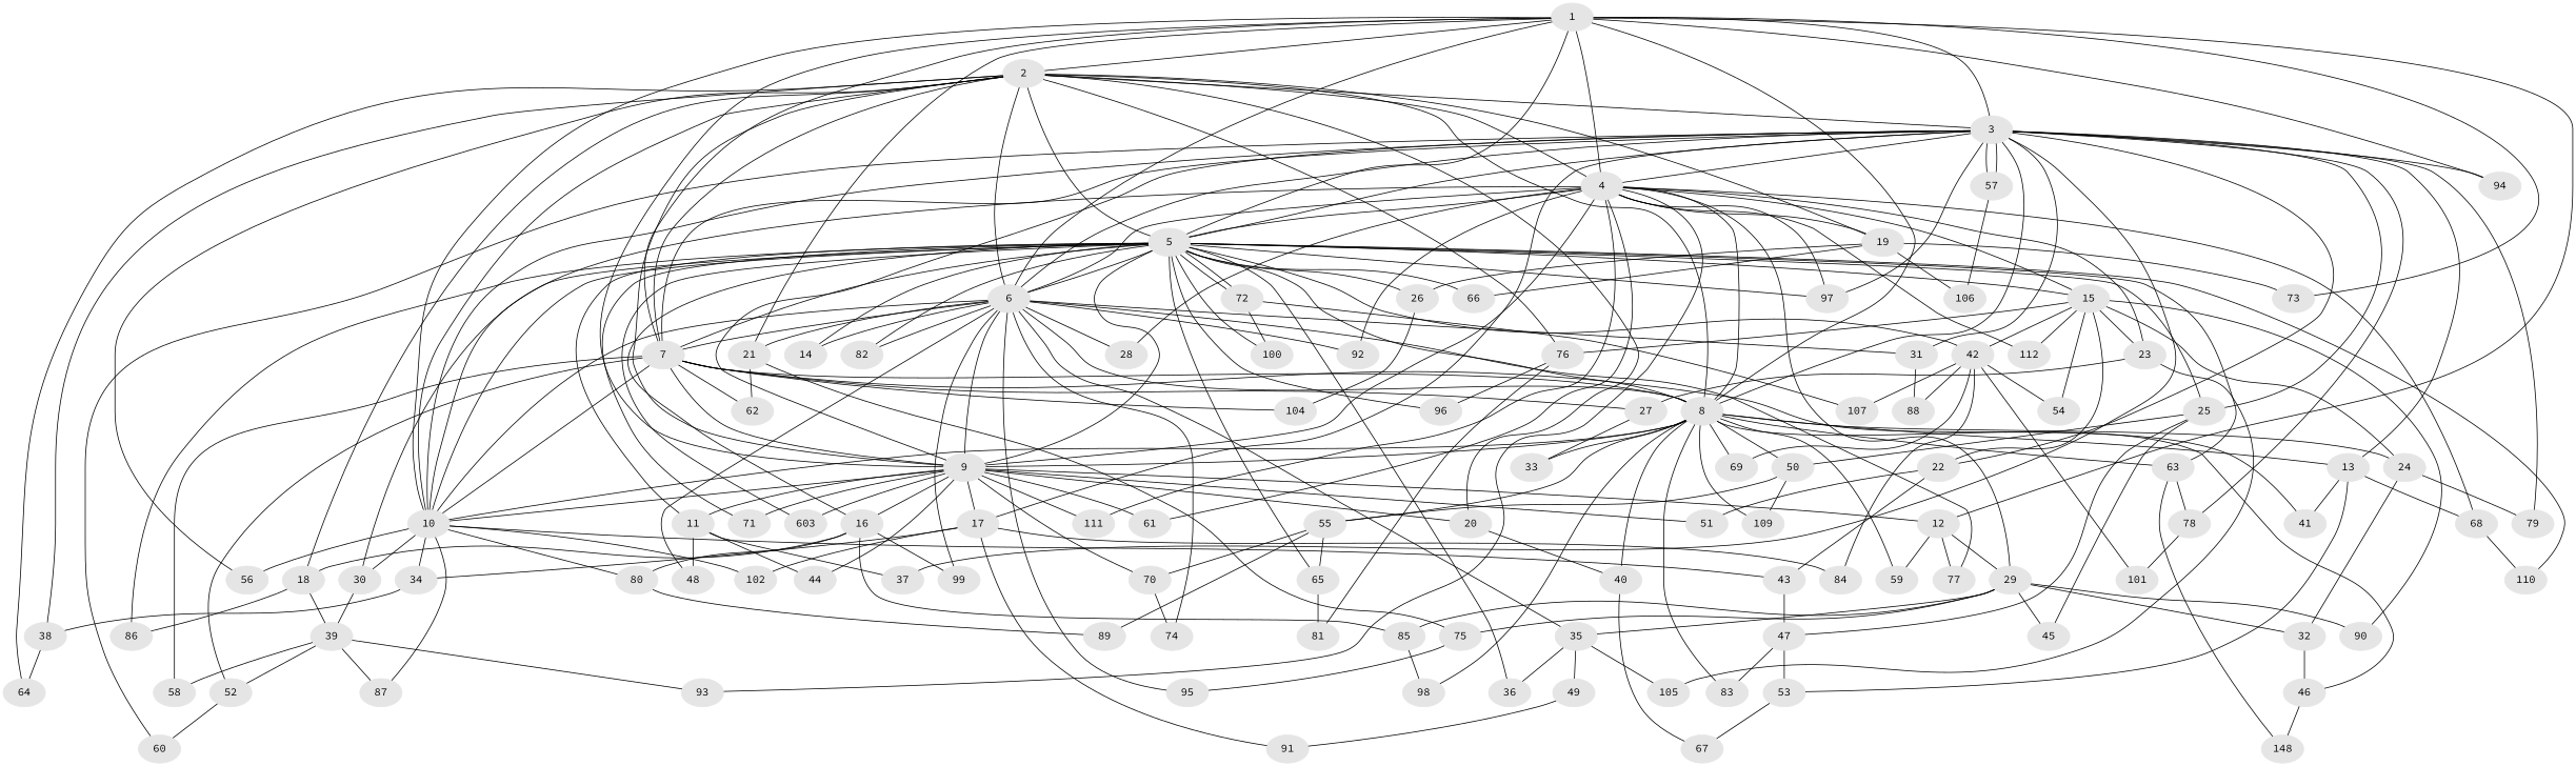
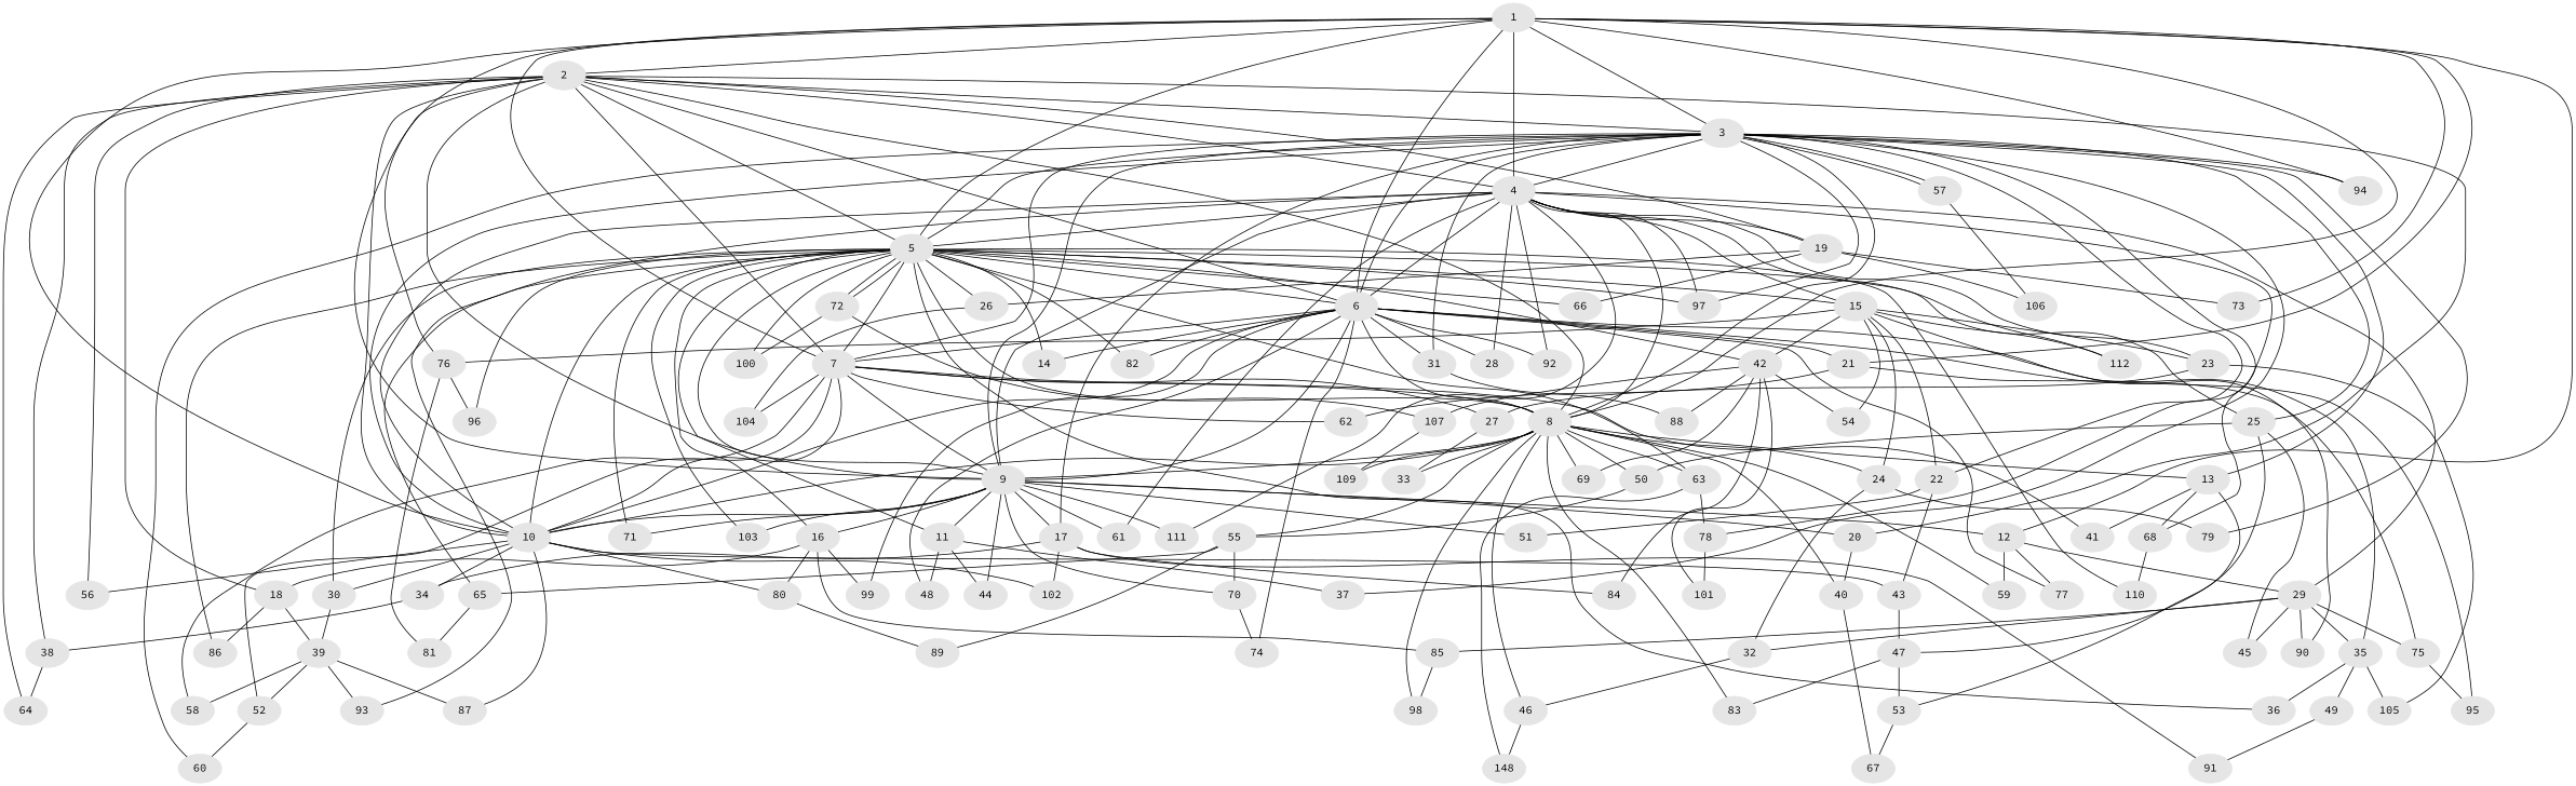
  graph {
    fontname="Source Code Pro"
    node [color=gray90 fontname="Source Code Pro" style=filled]
    edge [fontname="Source Code Pro"]
    1
    2
    3
    4
    5
    6
    7
    8
    9
    10
    12
    21
    73
    94
    18
    19
    20
    38
    56
    64
    76
    13
    17
    22
    25
    31
    37
    57
    60
    78
    79
    97
    15
    23
    28
    29
    61
    68
    92
    93
    111
    112
    11
    14
    16
    26
    30
    36
    42
    63
    65
    66
    71
    72
    82
    86
    96
    100
-   103 [label=603]
+   103
    110
    35
    48
    74
    77
    95
    99
    27
    41
    52
    58
    62
    104
    24
    33
    40
    46
    50
    55
    59
    69
    83
    98
    109
    44
    51
    70
    34
    43
    80
    87
    102
    75
    39
    106
    81
    53
    84
    91
    45
    47
    88
    101
    54
    90
    105
    85
    32
    107
    n109 [label=148]
    49
    67
    89
    1 -- 2
    1 -- 3
    1 -- 4
    1 -- 5
    1 -- 6
    1 -- 7
    1 -- 8
    1 -- 9
    1 -- 10
    1 -- 12
    1 -- 21
    1 -- 73
    1 -- 94
    2 -- 3
    2 -- 4
    2 -- 5
    2 -- 6
    2 -- 7
    2 -- 8
    2 -- 9
    2 -- 10
    2 -- 18
    2 -- 19
    2 -- 20
    2 -- 38
    2 -- 56
    2 -- 64
    2 -- 76
    3 -- 4
    3 -- 5
    3 -- 6
    3 -- 7
    3 -- 8
    3 -- 9
    3 -- 10
    3 -- 94
    3 -- 13
    3 -- 17
    3 -- 22
    3 -- 25
    3 -- 31
    3 -- 37
    3 -- 57
    3 -- 57
    3 -- 60
    3 -- 78
    3 -- 79
    3 -- 97
    4 -- 5
    4 -- 6
    4 -- 8
    4 -- 9
    4 -- 10
    4 -- 19
    4 -- 97
    4 -- 15
    4 -- 23
    4 -- 28
    4 -- 29
    4 -- 61
    4 -- 68
    4 -- 92
    4 -- 93
    4 -- 111
    4 -- 112
    5 -- 6
    5 -- 7
    5 -- 8
    5 -- 9
    5 -- 10
    5 -- 25
    5 -- 97
    5 -- 15
    5 -- 11
    5 -- 14
    5 -- 16
    5 -- 26
    5 -- 30
    5 -- 36
    5 -- 42
    5 -- 63
    5 -- 65
    5 -- 66
    5 -- 71
    5 -- 72
    5 -- 72
    5 -- 82
    5 -- 86
    5 -- 96
    5 -- 100
    5 -- 103
    5 -- 110
    6 -- 7
    6 -- 8
    6 -- 9
    6 -- 10
    6 -- 21
    6 -- 31
    6 -- 28
    6 -- 92
    6 -- 14
    6 -- 82
    6 -- 35
    6 -- 48
    6 -- 74
    6 -- 77
    6 -- 95
    6 -- 99
    7 -- 8
    7 -- 9
    7 -- 10
    7 -- 27
    7 -- 41
    7 -- 52
    7 -- 58
    7 -- 62
    7 -- 104
    8 -- 9
    8 -- 10
    8 -- 13
    8 -- 63
    8 -- 24
    8 -- 33
    8 -- 40
    8 -- 46
    8 -- 50
    8 -- 55
    8 -- 59
    8 -- 69
    8 -- 83
    8 -- 98
    8 -- 109
    9 -- 10
    9 -- 12
    9 -- 20
    9 -- 17
    9 -- 61
    9 -- 111
    9 -- 11
    9 -- 16
    9 -- 71
    9 -- 103
    9 -- 44
    9 -- 51
    9 -- 70
    10 -- 56
    10 -- 30
    10 -- 34
    10 -- 43
    10 -- 80
    10 -- 87
    10 -- 102
    12 -- 29
    12 -- 77
    12 -- 59
    21 -- 62
    21 -- 75
    18 -- 86
    18 -- 39
    19 -- 73
    19 -- 26
    19 -- 66
    19 -- 106
    20 -- 40
    38 -- 64
    76 -- 96
    76 -- 81
    13 -- 68
    13 -- 41
    13 -- 53
    17 -- 34
    17 -- 102
    17 -- 84
    17 -- 91
    22 -- 51
    22 -- 43
    25 -- 50
    25 -- 45
    25 -- 47
    31 -- 88
    57 -- 106
    78 -- 101
    15 -- 76
    15 -- 22
    15 -- 23
    15 -- 112
    15 -- 42
    15 -- 24
    15 -- 54
    15 -- 90
    23 -- 27
    23 -- 105
    29 -- 35
    29 -- 75
    29 -- 45
    29 -- 90
    29 -- 85
    29 -- 32
    68 -- 110
    11 -- 37
    11 -- 48
    11 -- 44
    16 -- 18
    16 -- 99
    16 -- 80
    16 -- 85
    26 -- 104
    30 -- 39
    42 -- 69
    42 -- 84
    42 -- 88
    42 -- 101
    42 -- 54
    42 -- 107
    63 -- 78
    63 -- n109
    65 -- 81
    72 -- 100
    72 -- 107
    35 -- 36
    35 -- 105
    35 -- 49
    27 -- 33
    52 -- 60
    24 -- 79
    24 -- 32
    40 -- 67
    46 -- n109
    50 -- 55
-   50 -- 109
+   107 -- 109
    55 -- 65
    55 -- 70
    55 -- 89
    70 -- 74
    34 -- 38
    43 -- 47
    80 -- 89
    75 -- 95
    39 -- 93
    39 -- 52
    39 -- 58
    39 -- 87
    53 -- 67
    47 -- 83
    47 -- 53
    85 -- 98
    32 -- 46
    49 -- 91
  }
